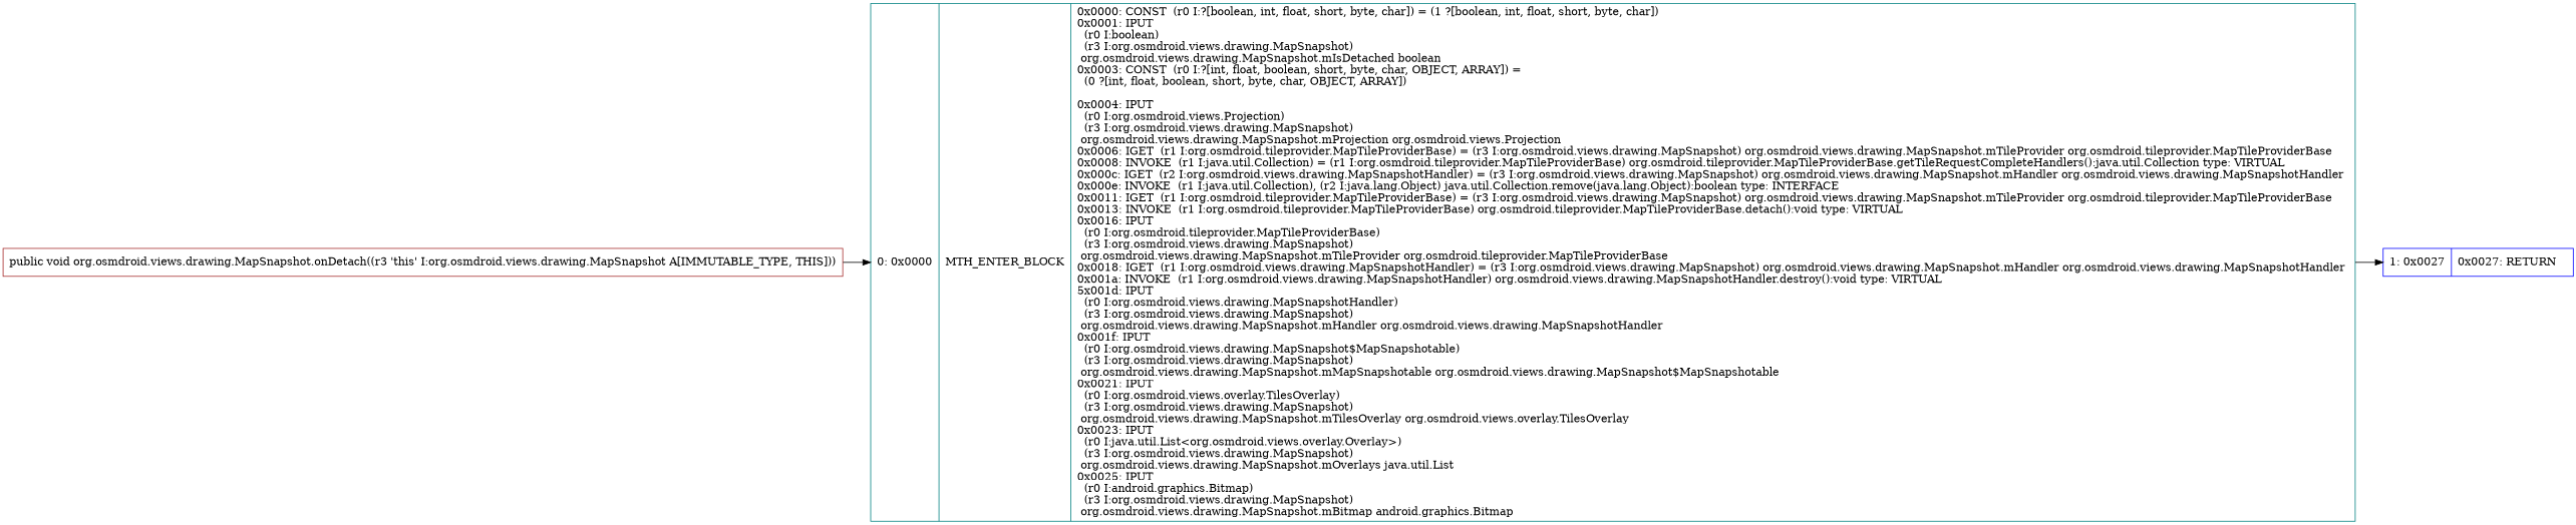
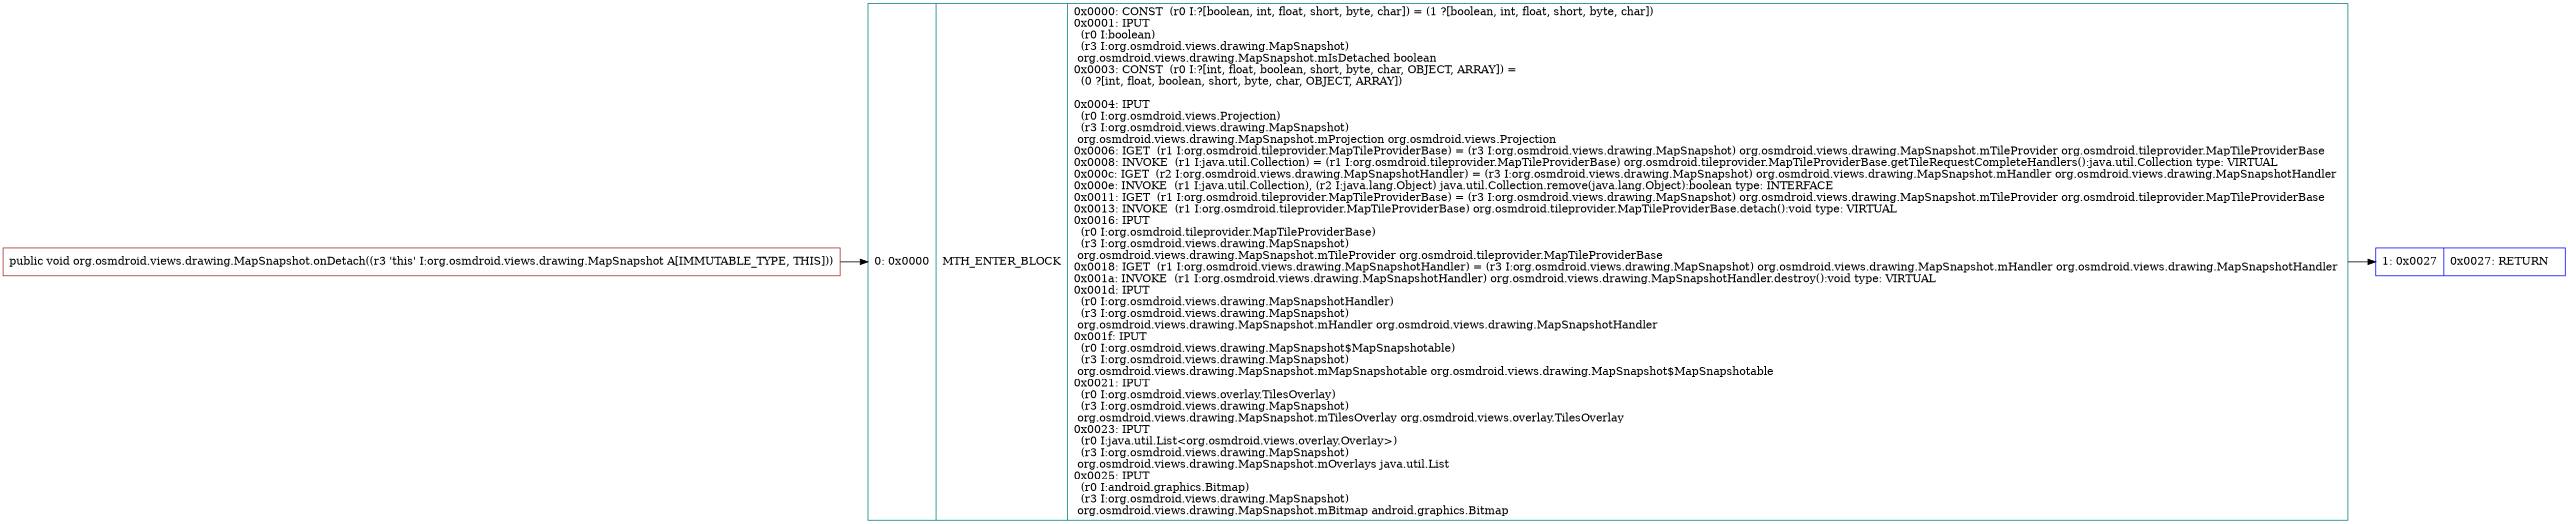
  digraph {
    rankdir=LR
    node [shape=record]
-   n1 [label="{0\:\ 0x0000|MTH_ENTER_BLOCK\l|0x0000: CONST  (r0 I:?[boolean, int, float, short, byte, char]) = (1 ?[boolean, int, float, short, byte, char]) \l0x0001: IPUT  \l  (r0 I:boolean)\l  (r3 I:org.osmdroid.views.drawing.MapSnapshot)\l org.osmdroid.views.drawing.MapSnapshot.mIsDetached boolean \l0x0003: CONST  (r0 I:?[int, float, boolean, short, byte, char, OBJECT, ARRAY]) = \l  (0 ?[int, float, boolean, short, byte, char, OBJECT, ARRAY])\l \l0x0004: IPUT  \l  (r0 I:org.osmdroid.views.Projection)\l  (r3 I:org.osmdroid.views.drawing.MapSnapshot)\l org.osmdroid.views.drawing.MapSnapshot.mProjection org.osmdroid.views.Projection \l0x0006: IGET  (r1 I:org.osmdroid.tileprovider.MapTileProviderBase) = (r3 I:org.osmdroid.views.drawing.MapSnapshot) org.osmdroid.views.drawing.MapSnapshot.mTileProvider org.osmdroid.tileprovider.MapTileProviderBase \l0x0008: INVOKE  (r1 I:java.util.Collection) = (r1 I:org.osmdroid.tileprovider.MapTileProviderBase) org.osmdroid.tileprovider.MapTileProviderBase.getTileRequestCompleteHandlers():java.util.Collection type: VIRTUAL \l0x000c: IGET  (r2 I:org.osmdroid.views.drawing.MapSnapshotHandler) = (r3 I:org.osmdroid.views.drawing.MapSnapshot) org.osmdroid.views.drawing.MapSnapshot.mHandler org.osmdroid.views.drawing.MapSnapshotHandler \l0x000e: INVOKE  (r1 I:java.util.Collection), (r2 I:java.lang.Object) java.util.Collection.remove(java.lang.Object):boolean type: INTERFACE \l0x0011: IGET  (r1 I:org.osmdroid.tileprovider.MapTileProviderBase) = (r3 I:org.osmdroid.views.drawing.MapSnapshot) org.osmdroid.views.drawing.MapSnapshot.mTileProvider org.osmdroid.tileprovider.MapTileProviderBase \l0x0013: INVOKE  (r1 I:org.osmdroid.tileprovider.MapTileProviderBase) org.osmdroid.tileprovider.MapTileProviderBase.detach():void type: VIRTUAL \l0x0016: IPUT  \l  (r0 I:org.osmdroid.tileprovider.MapTileProviderBase)\l  (r3 I:org.osmdroid.views.drawing.MapSnapshot)\l org.osmdroid.views.drawing.MapSnapshot.mTileProvider org.osmdroid.tileprovider.MapTileProviderBase \l0x0018: IGET  (r1 I:org.osmdroid.views.drawing.MapSnapshotHandler) = (r3 I:org.osmdroid.views.drawing.MapSnapshot) org.osmdroid.views.drawing.MapSnapshot.mHandler org.osmdroid.views.drawing.MapSnapshotHandler \l0x001a: INVOKE  (r1 I:org.osmdroid.views.drawing.MapSnapshotHandler) org.osmdroid.views.drawing.MapSnapshotHandler.destroy():void type: VIRTUAL \l5x001d: IPUT  \l  (r0 I:org.osmdroid.views.drawing.MapSnapshotHandler)\l  (r3 I:org.osmdroid.views.drawing.MapSnapshot)\l org.osmdroid.views.drawing.MapSnapshot.mHandler org.osmdroid.views.drawing.MapSnapshotHandler \l0x001f: IPUT  \l  (r0 I:org.osmdroid.views.drawing.MapSnapshot$MapSnapshotable)\l  (r3 I:org.osmdroid.views.drawing.MapSnapshot)\l org.osmdroid.views.drawing.MapSnapshot.mMapSnapshotable org.osmdroid.views.drawing.MapSnapshot$MapSnapshotable \l0x0021: IPUT  \l  (r0 I:org.osmdroid.views.overlay.TilesOverlay)\l  (r3 I:org.osmdroid.views.drawing.MapSnapshot)\l org.osmdroid.views.drawing.MapSnapshot.mTilesOverlay org.osmdroid.views.overlay.TilesOverlay \l0x0023: IPUT  \l  (r0 I:java.util.List\<org.osmdroid.views.overlay.Overlay\>)\l  (r3 I:org.osmdroid.views.drawing.MapSnapshot)\l org.osmdroid.views.drawing.MapSnapshot.mOverlays java.util.List \l0x0025: IPUT  \l  (r0 I:android.graphics.Bitmap)\l  (r3 I:org.osmdroid.views.drawing.MapSnapshot)\l org.osmdroid.views.drawing.MapSnapshot.mBitmap android.graphics.Bitmap \l}" color=teal]
+   n1 [label="{0\:\ 0x0000|MTH_ENTER_BLOCK\l|0x0000: CONST  (r0 I:?[boolean, int, float, short, byte, char]) = (1 ?[boolean, int, float, short, byte, char]) \l0x0001: IPUT  \l  (r0 I:boolean)\l  (r3 I:org.osmdroid.views.drawing.MapSnapshot)\l org.osmdroid.views.drawing.MapSnapshot.mIsDetached boolean \l0x0003: CONST  (r0 I:?[int, float, boolean, short, byte, char, OBJECT, ARRAY]) = \l  (0 ?[int, float, boolean, short, byte, char, OBJECT, ARRAY])\l \l0x0004: IPUT  \l  (r0 I:org.osmdroid.views.Projection)\l  (r3 I:org.osmdroid.views.drawing.MapSnapshot)\l org.osmdroid.views.drawing.MapSnapshot.mProjection org.osmdroid.views.Projection \l0x0006: IGET  (r1 I:org.osmdroid.tileprovider.MapTileProviderBase) = (r3 I:org.osmdroid.views.drawing.MapSnapshot) org.osmdroid.views.drawing.MapSnapshot.mTileProvider org.osmdroid.tileprovider.MapTileProviderBase \l0x0008: INVOKE  (r1 I:java.util.Collection) = (r1 I:org.osmdroid.tileprovider.MapTileProviderBase) org.osmdroid.tileprovider.MapTileProviderBase.getTileRequestCompleteHandlers():java.util.Collection type: VIRTUAL \l0x000c: IGET  (r2 I:org.osmdroid.views.drawing.MapSnapshotHandler) = (r3 I:org.osmdroid.views.drawing.MapSnapshot) org.osmdroid.views.drawing.MapSnapshot.mHandler org.osmdroid.views.drawing.MapSnapshotHandler \l0x000e: INVOKE  (r1 I:java.util.Collection), (r2 I:java.lang.Object) java.util.Collection.remove(java.lang.Object):boolean type: INTERFACE \l0x0011: IGET  (r1 I:org.osmdroid.tileprovider.MapTileProviderBase) = (r3 I:org.osmdroid.views.drawing.MapSnapshot) org.osmdroid.views.drawing.MapSnapshot.mTileProvider org.osmdroid.tileprovider.MapTileProviderBase \l0x0013: INVOKE  (r1 I:org.osmdroid.tileprovider.MapTileProviderBase) org.osmdroid.tileprovider.MapTileProviderBase.detach():void type: VIRTUAL \l0x0016: IPUT  \l  (r0 I:org.osmdroid.tileprovider.MapTileProviderBase)\l  (r3 I:org.osmdroid.views.drawing.MapSnapshot)\l org.osmdroid.views.drawing.MapSnapshot.mTileProvider org.osmdroid.tileprovider.MapTileProviderBase \l0x0018: IGET  (r1 I:org.osmdroid.views.drawing.MapSnapshotHandler) = (r3 I:org.osmdroid.views.drawing.MapSnapshot) org.osmdroid.views.drawing.MapSnapshot.mHandler org.osmdroid.views.drawing.MapSnapshotHandler \l0x001a: INVOKE  (r1 I:org.osmdroid.views.drawing.MapSnapshotHandler) org.osmdroid.views.drawing.MapSnapshotHandler.destroy():void type: VIRTUAL \l0x001d: IPUT  \l  (r0 I:org.osmdroid.views.drawing.MapSnapshotHandler)\l  (r3 I:org.osmdroid.views.drawing.MapSnapshot)\l org.osmdroid.views.drawing.MapSnapshot.mHandler org.osmdroid.views.drawing.MapSnapshotHandler \l0x001f: IPUT  \l  (r0 I:org.osmdroid.views.drawing.MapSnapshot$MapSnapshotable)\l  (r3 I:org.osmdroid.views.drawing.MapSnapshot)\l org.osmdroid.views.drawing.MapSnapshot.mMapSnapshotable org.osmdroid.views.drawing.MapSnapshot$MapSnapshotable \l0x0021: IPUT  \l  (r0 I:org.osmdroid.views.overlay.TilesOverlay)\l  (r3 I:org.osmdroid.views.drawing.MapSnapshot)\l org.osmdroid.views.drawing.MapSnapshot.mTilesOverlay org.osmdroid.views.overlay.TilesOverlay \l0x0023: IPUT  \l  (r0 I:java.util.List\<org.osmdroid.views.overlay.Overlay\>)\l  (r3 I:org.osmdroid.views.drawing.MapSnapshot)\l org.osmdroid.views.drawing.MapSnapshot.mOverlays java.util.List \l0x0025: IPUT  \l  (r0 I:android.graphics.Bitmap)\l  (r3 I:org.osmdroid.views.drawing.MapSnapshot)\l org.osmdroid.views.drawing.MapSnapshot.mBitmap android.graphics.Bitmap \l}" color=teal]
    n2 [label="{1\:\ 0x0027|0x0027: RETURN   \l}" color=blue]
    n3 [label="{public void org.osmdroid.views.drawing.MapSnapshot.onDetach((r3 'this' I:org.osmdroid.views.drawing.MapSnapshot A[IMMUTABLE_TYPE, THIS])) }" color=brown]
    n1 -> n2
    n3 -> n1
  }
